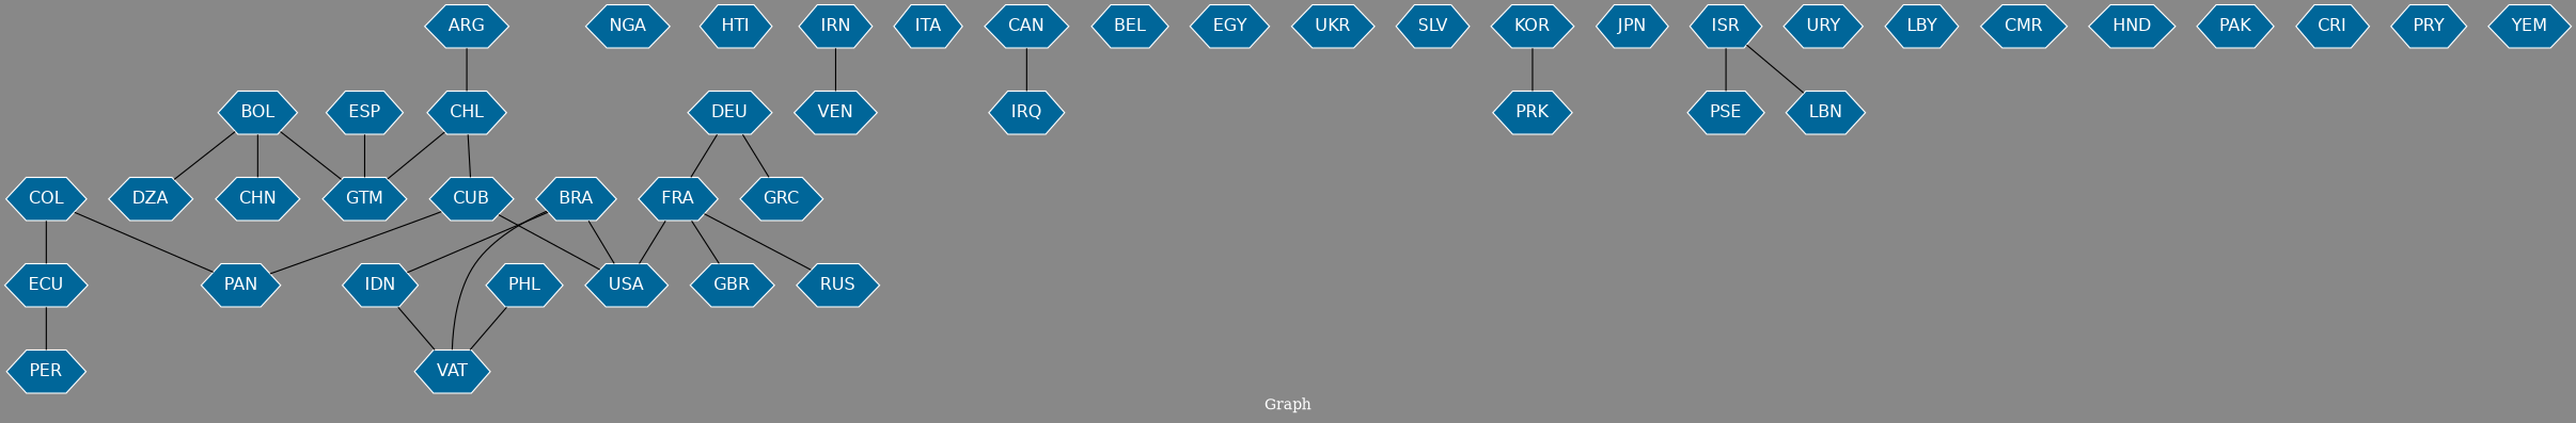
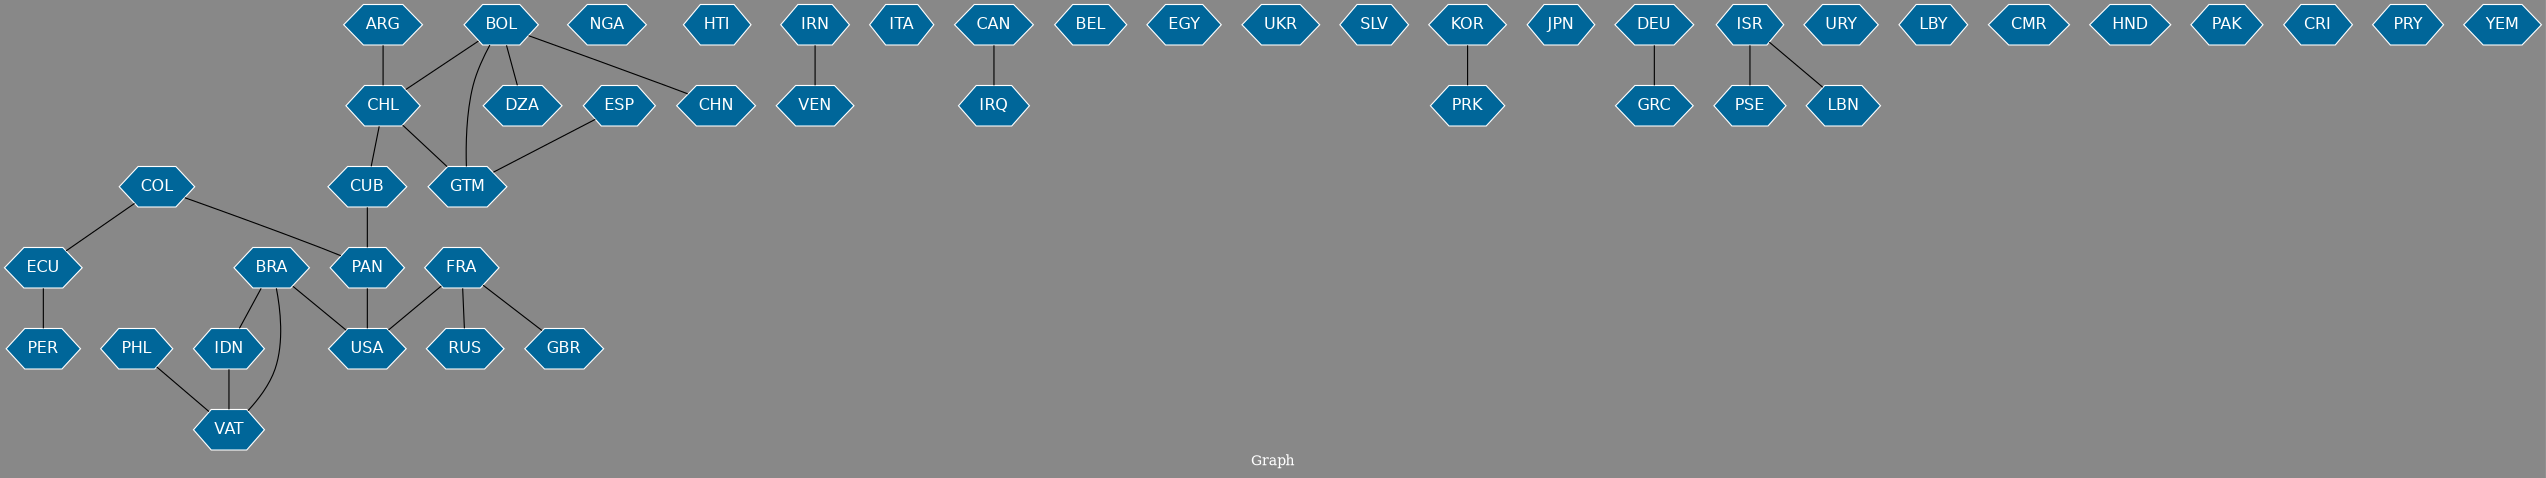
  graph {
    bgcolor="#888888"
    fontcolor=white
    fontsize=12
    label="Graph"
    node [color=white fillcolor="#006699" fontcolor=white fontname=Helvetica shape=hexagon style=filled]
    edge [arrowhead=open color=black fontcolor=white fontname=Courier fontsize=12 weight=1]
    n1 [label=FRA]
    n2 [label=USA]
    n3 [label=GBR]
    n4 [label=RUS]
    n5 [label=ESP]
    n6 [label=GTM]
    n7 [label=ECU]
    n8 [label=PER]
    n9 [label=NGA]
    n10 [label=HTI]
    n11 [label=IRN]
    n12 [label=VEN]
    n13 [label=VAT]
    n14 [label=PHL]
    n15 [label=CHL]
    n16 [label=CUB]
    n17 [label=PAN]
    n18 [label=ITA]
    n19 [label=COL]
    n20 [label=BRA]
    n21 [label=IDN]
    n22 [label=IRQ]
    n23 [label=CAN]
    n24 [label=BEL]
    n25 [label=EGY]
    n26 [label=ARG]
    n27 [label=UKR]
    n28 [label=SLV]
    n29 [label=PRK]
    n30 [label=JPN]
    n31 [label=DEU]
    n32 [label=GRC]
    n33 [label=PSE]
    n34 [label=URY]
    n35 [label=LBY]
    n36 [label=KOR]
    n37 [label=CMR]
    n38 [label=CHN]
    n39 [label=BOL]
    n40 [label=DZA]
    n41 [label=ISR]
    n42 [label=LBN]
    n43 [label=HND]
    n44 [label=PAK]
    n45 [label=CRI]
    n46 [label=PRY]
    n47 [label=YEM]
    n1 -- n2 [weight=3]
    n1 -- n3
    n1 -- n4
    n5 -- n6
    n7 -- n8 [weight=2]
    n11 -- n12
    n14 -- n13
    n15 -- n6
    n15 -- n16
-   n16 -- n2 [weight=2]
+   n17 -- n2 [weight=2]
    n16 -- n17
    n19 -- n7
    n19 -- n17
    n20 -- n2
    n20 -- n13
    n20 -- n21
    n21 -- n13
    n23 -- n22
    n26 -- n15
-   n31 -- n1
    n31 -- n32
    n36 -- n29
    n39 -- n6
+   n39 -- n15
    n39 -- n38
    n39 -- n40
    n41 -- n33 [weight=2]
    n41 -- n42
  }
